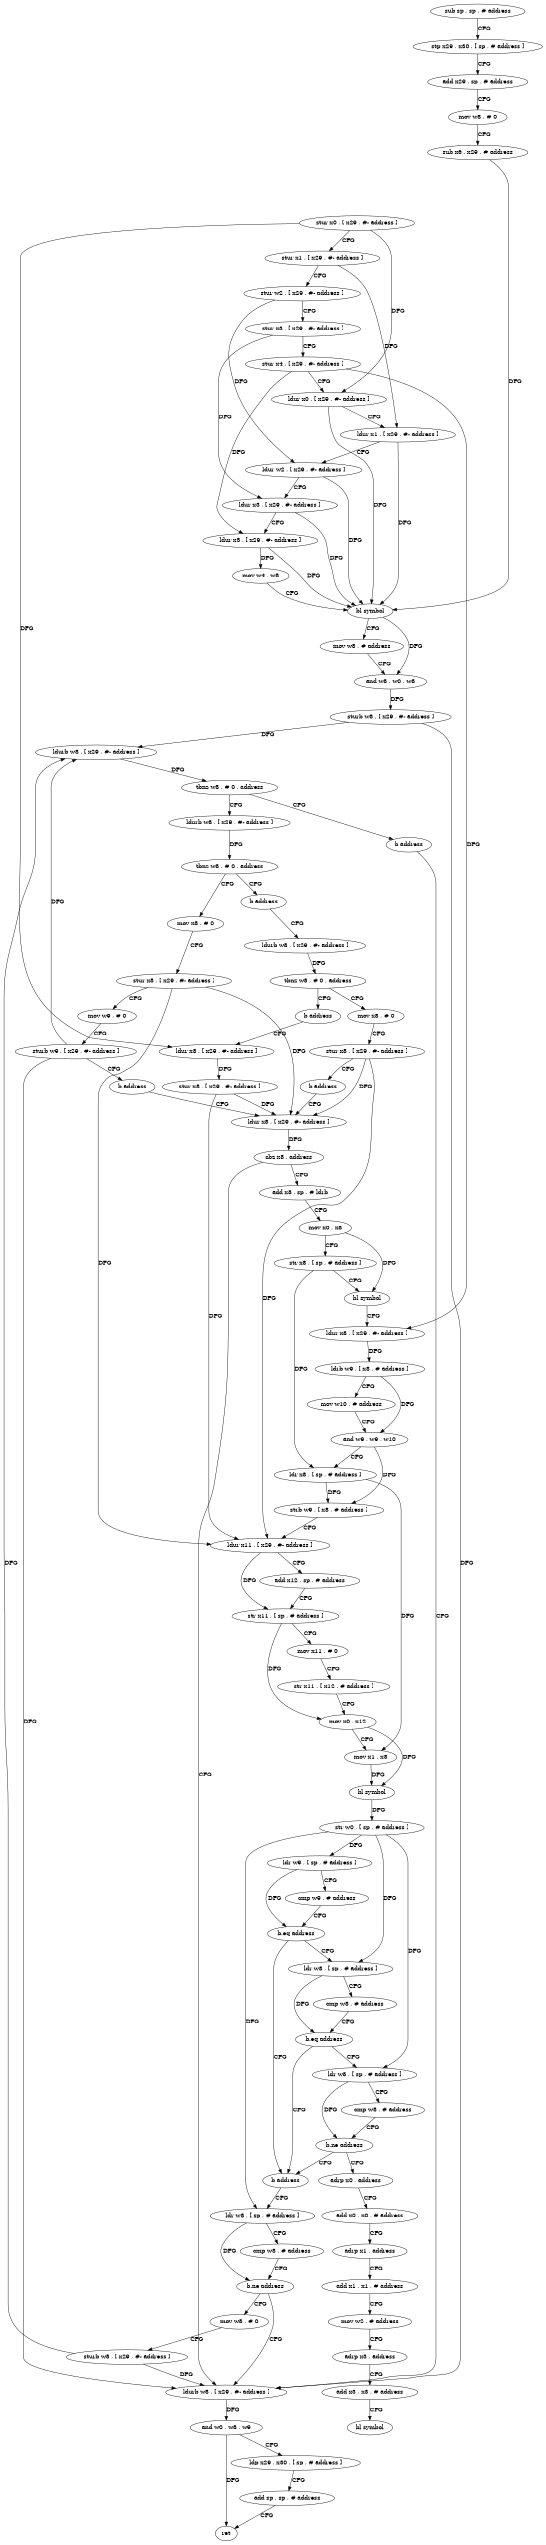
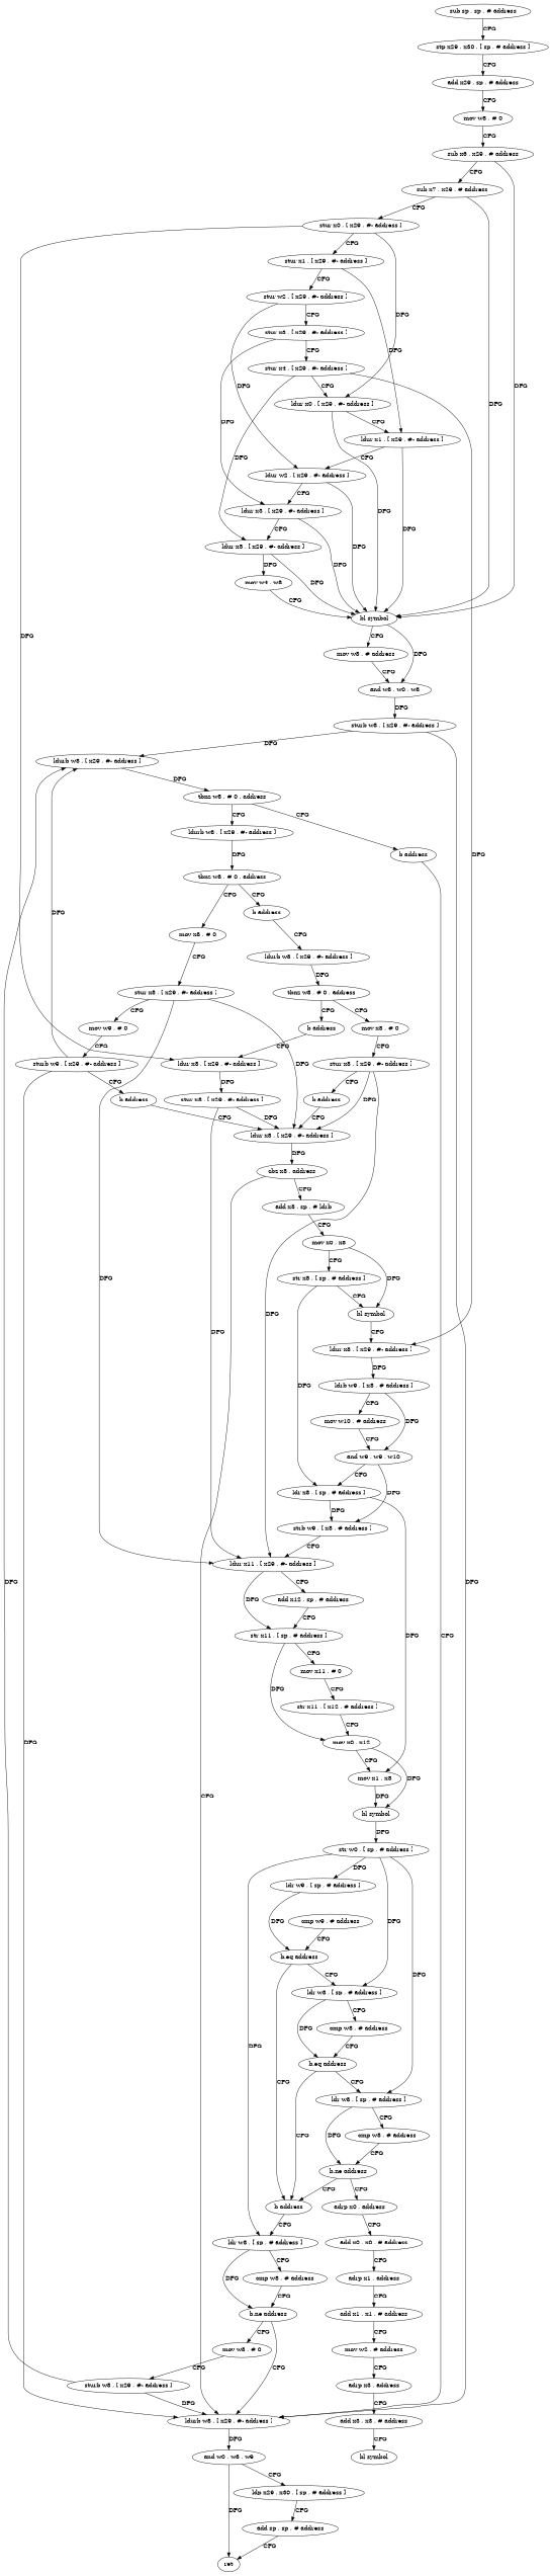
  digraph {
    n1 [label="sub sp , sp , # address"]
    n2 [label="stp x29 , x30 , [ sp , # address ]"]
    n3 [label="add x29 , sp , # address"]
    n4 [label="mov w8 , # 0"]
    n5 [label="sub x6 , x29 , # address"]
+   n6 [label="sub x7 , x29 , # address"]
    n7 [label="bl symbol"]
    n8 [label="stur x0 , [ x29 , #- address ]"]
    n9 [label="mov w8 , # address"]
    n10 [label="and w8 , w0 , w8"]
    n11 [label="stur x1 , [ x29 , #- address ]"]
    n12 [label="ldur x0 , [ x29 , #- address ]"]
    n13 [label="ldur x8 , [ x29 , #- address ]"]
    n14 [label="stur w2 , [ x29 , #- address ]"]
    n15 [label="ldur x1 , [ x29 , #- address ]"]
    n16 [label="stur x8 , [ x29 , #- address ]"]
    n17 [label="stur x3 , [ x29 , #- address ]"]
    n18 [label="ldur w2 , [ x29 , #- address ]"]
    n19 [label="stur x4 , [ x29 , #- address ]"]
    n20 [label="ldur x3 , [ x29 , #- address ]"]
    n21 [label="ldur x5 , [ x29 , #- address ]"]
    n22 [label="ldur x8 , [ x29 , #- address ]"]
    n23 [label="mov w4 , w8"]
    n24 [label="ldrb w9 , [ x8 , # address ]"]
    n25 [label="sturb w8 , [ x29 , #- address ]"]
    n26 [label="ldurb w8 , [ x29 , #- address ]"]
    n27 [label="ldurb w8 , [ x29 , #- address ]"]
    n28 [label="tbnz w8 , # 0 , address"]
    n29 [label="and w0 , w8 , w9"]
    n30 [label="ldurb w8 , [ x29 , #- address ]"]
    n31 [label="b address"]
    n32 [label="tbnz w8 , # 0 , address"]
    n33 [label="mov x8 , # 0"]
    n34 [label="b address"]
    n35 [label="stur x8 , [ x29 , #- address ]"]
    n36 [label="ldurb w8 , [ x29 , #- address ]"]
    n37 [label="mov w9 , # 0"]
    n38 [label="ldur x8 , [ x29 , #- address ]"]
    n39 [label="ldur x11 , [ x29 , #- address ]"]
    n40 [label="tbnz w8 , # 0 , address"]
    n41 [label="ldp x29 , x30 , [ sp , # address ]"]
    n42 [label=ret]
    n43 [label="sturb w9 , [ x29 , #- address ]"]
    n44 [label="cbz x8 , address"]
    n45 [label="add x12 , sp , # address"]
    n46 [label="str x11 , [ sp , # address ]"]
    n47 [label="b address"]
    n48 [label="add x8 , sp , # ldrb"]
    n49 [label="mov x8 , # 0"]
    n50 [label="b address"]
    n51 [label="add sp , sp , # address"]
    n52 [label="mov x0 , x8"]
    n53 [label="str x8 , [ sp , # address ]"]
    n54 [label="bl symbol"]
    n55 [label="stur x8 , [ x29 , #- address ]"]
    n56 [label="b address"]
    n57 [label="ldr x8 , [ sp , # address ]"]
    n58 [label="strb w9 , [ x8 , # address ]"]
    n59 [label="mov x1 , x8"]
    n60 [label="mov w10 , # address"]
    n61 [label="and w9 , w9 , w10"]
    n62 [label="bl symbol"]
    n63 [label="mov x11 , # 0"]
    n64 [label="mov x0 , x12"]
    n65 [label="str x11 , [ x12 , # address ]"]
    n66 [label="str w0 , [ sp , # address ]"]
    n67 [label="ldr w9 , [ sp , # address ]"]
    n68 [label="ldr w8 , [ sp , # address ]"]
    n69 [label="ldr w8 , [ sp , # address ]"]
    n70 [label="ldr w8 , [ sp , # address ]"]
    n71 [label="cmp w9 , # address"]
    n72 [label="b.eq address"]
    n73 [label="cmp w8 , # address"]
    n74 [label="b.eq address"]
    n75 [label="cmp w8 , # address"]
    n76 [label="b.ne address"]
    n77 [label="cmp w8 , # address"]
    n78 [label="b.ne address"]
    n79 [label="b address"]
    n80 [label="mov w8 , # 0"]
    n81 [label="adrp x0 , address"]
    n82 [label="sturb w8 , [ x29 , #- address ]"]
    n83 [label="add x0 , x0 , # address"]
    n84 [label="adrp x1 , address"]
    n85 [label="add x1 , x1 , # address"]
    n86 [label="mov w2 , # address"]
    n87 [label="adrp x3 , address"]
    n88 [label="add x3 , x3 , # address"]
    n89 [label="bl symbol"]
    n1 -> n2 [label=CFG]
    n2 -> n3 [label=CFG]
    n3 -> n4 [label=CFG]
    n4 -> n5 [label=CFG]
+   n5 -> n6 [label=CFG]
    n5 -> n7 [label=DFG]
+   n6 -> n7 [label=DFG]
+   n6 -> n8 [label=CFG]
    n7 -> n9 [label=CFG]
    n7 -> n10 [label=DFG]
    n8 -> n11 [label=CFG]
    n8 -> n12 [label=DFG]
    n8 -> n13 [label=DFG]
    n9 -> n10 [label=CFG]
    n10 -> n25 [label=DFG]
    n11 -> n14 [label=CFG]
    n11 -> n15 [label=DFG]
    n12 -> n7 [label=DFG]
    n12 -> n15 [label=CFG]
    n13 -> n16 [label=DFG]
    n14 -> n17 [label=CFG]
    n14 -> n18 [label=DFG]
    n15 -> n7 [label=DFG]
    n15 -> n18 [label=CFG]
    n16 -> n38 [label=DFG]
    n16 -> n39 [label=DFG]
    n17 -> n19 [label=CFG]
    n17 -> n20 [label=DFG]
    n18 -> n7 [label=DFG]
    n18 -> n20 [label=CFG]
    n19 -> n12 [label=CFG]
    n19 -> n21 [label=DFG]
    n19 -> n22 [label=DFG]
    n20 -> n7 [label=DFG]
    n20 -> n21 [label=CFG]
    n21 -> n7 [label=DFG]
    n21 -> n23 [label=DFG]
    n22 -> n24 [label=DFG]
    n23 -> n7 [label=CFG]
    n24 -> n60 [label=CFG]
    n24 -> n61 [label=DFG]
    n25 -> n26 [label=DFG]
    n25 -> n27 [label=DFG]
    n26 -> n28 [label=DFG]
    n27 -> n29 [label=DFG]
    n28 -> n30 [label=CFG]
    n28 -> n31 [label=CFG]
    n29 -> n41 [label=CFG]
    n29 -> n42 [label=DFG]
    n30 -> n32 [label=DFG]
    n31 -> n27 [label=CFG]
    n32 -> n33 [label=CFG]
    n32 -> n34 [label=CFG]
    n33 -> n35 [label=CFG]
    n34 -> n36 [label=CFG]
    n35 -> n37 [label=CFG]
    n35 -> n38 [label=DFG]
    n35 -> n39 [label=DFG]
    n36 -> n40 [label=DFG]
    n37 -> n43 [label=CFG]
    n38 -> n44 [label=DFG]
    n39 -> n45 [label=CFG]
    n39 -> n46 [label=DFG]
    n40 -> n49 [label=CFG]
    n40 -> n50 [label=CFG]
    n41 -> n51 [label=CFG]
    n43 -> n26 [label=DFG]
    n43 -> n27 [label=DFG]
    n43 -> n47 [label=CFG]
    n44 -> n27 [label=CFG]
    n44 -> n48 [label=CFG]
    n45 -> n46 [label=CFG]
    n46 -> n63 [label=CFG]
    n46 -> n64 [label=DFG]
    n47 -> n38 [label=CFG]
    n48 -> n52 [label=CFG]
    n49 -> n55 [label=CFG]
    n50 -> n13 [label=CFG]
    n51 -> n42 [label=CFG]
    n52 -> n53 [label=CFG]
    n52 -> n54 [label=DFG]
    n53 -> n54 [label=CFG]
    n53 -> n57 [label=DFG]
    n54 -> n22 [label=CFG]
    n55 -> n38 [label=DFG]
    n55 -> n39 [label=DFG]
    n55 -> n56 [label=CFG]
    n56 -> n38 [label=CFG]
    n57 -> n58 [label=DFG]
    n57 -> n59 [label=DFG]
    n58 -> n39 [label=CFG]
    n59 -> n62 [label=DFG]
    n60 -> n61 [label=CFG]
    n61 -> n57 [label=CFG]
    n61 -> n58 [label=DFG]
    n62 -> n66 [label=DFG]
    n63 -> n65 [label=CFG]
    n64 -> n59 [label=CFG]
    n64 -> n62 [label=DFG]
    n65 -> n64 [label=CFG]
    n66 -> n67 [label=DFG]
    n66 -> n68 [label=DFG]
    n66 -> n69 [label=DFG]
    n66 -> n70 [label=DFG]
-   n67 -> n71 [label=CFG]
    n67 -> n72 [label=DFG]
    n68 -> n73 [label=CFG]
    n68 -> n74 [label=DFG]
    n69 -> n75 [label=CFG]
    n69 -> n76 [label=DFG]
    n70 -> n77 [label=CFG]
    n70 -> n78 [label=DFG]
    n71 -> n72 [label=CFG]
    n72 -> n68 [label=CFG]
    n72 -> n79 [label=CFG]
    n73 -> n74 [label=CFG]
    n74 -> n70 [label=CFG]
    n74 -> n79 [label=CFG]
    n75 -> n76 [label=CFG]
    n76 -> n27 [label=CFG]
    n76 -> n80 [label=CFG]
    n77 -> n78 [label=CFG]
    n78 -> n79 [label=CFG]
    n78 -> n81 [label=CFG]
    n79 -> n69 [label=CFG]
    n80 -> n82 [label=CFG]
    n81 -> n83 [label=CFG]
    n82 -> n26 [label=DFG]
    n82 -> n27 [label=DFG]
    n83 -> n84 [label=CFG]
    n84 -> n85 [label=CFG]
    n85 -> n86 [label=CFG]
    n86 -> n87 [label=CFG]
    n87 -> n88 [label=CFG]
    n88 -> n89 [label=CFG]
  }
